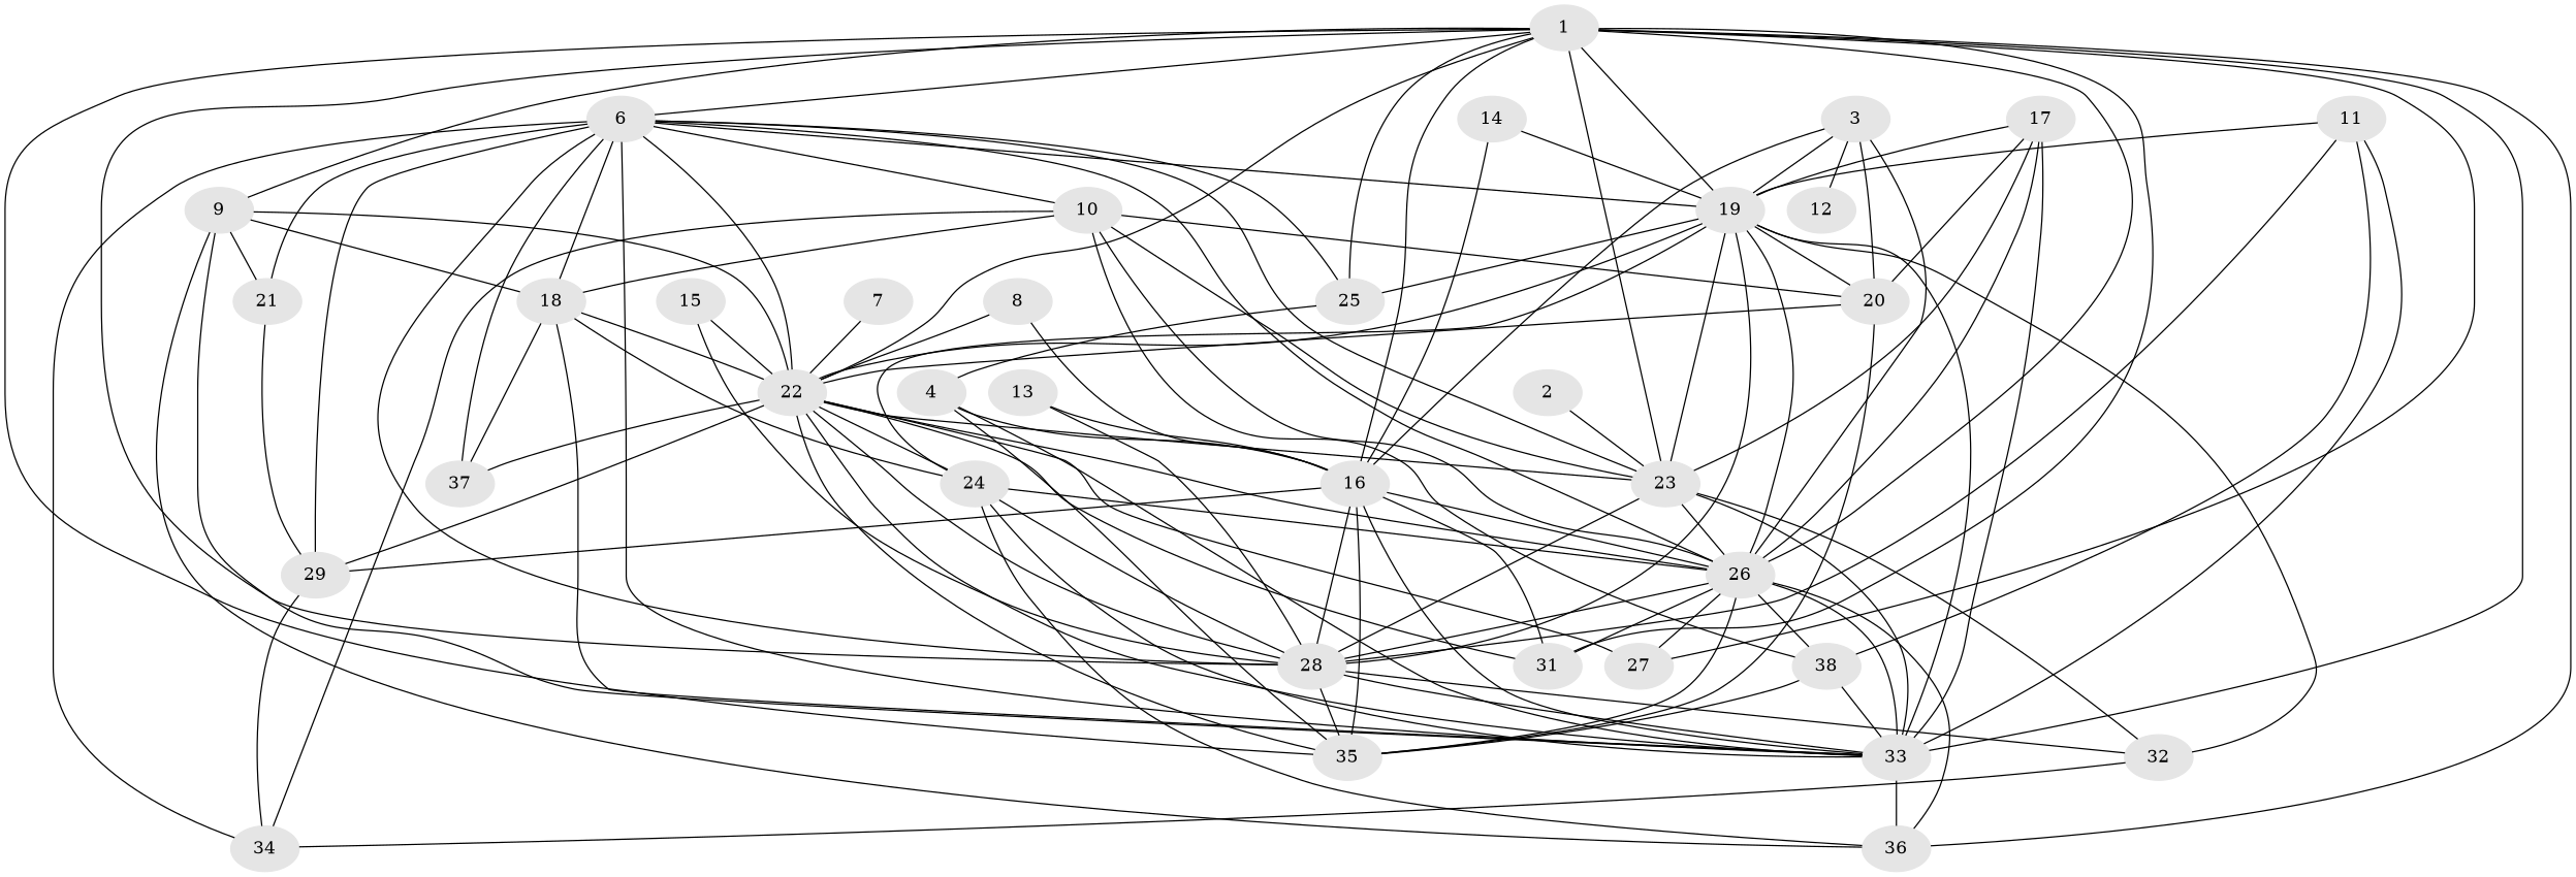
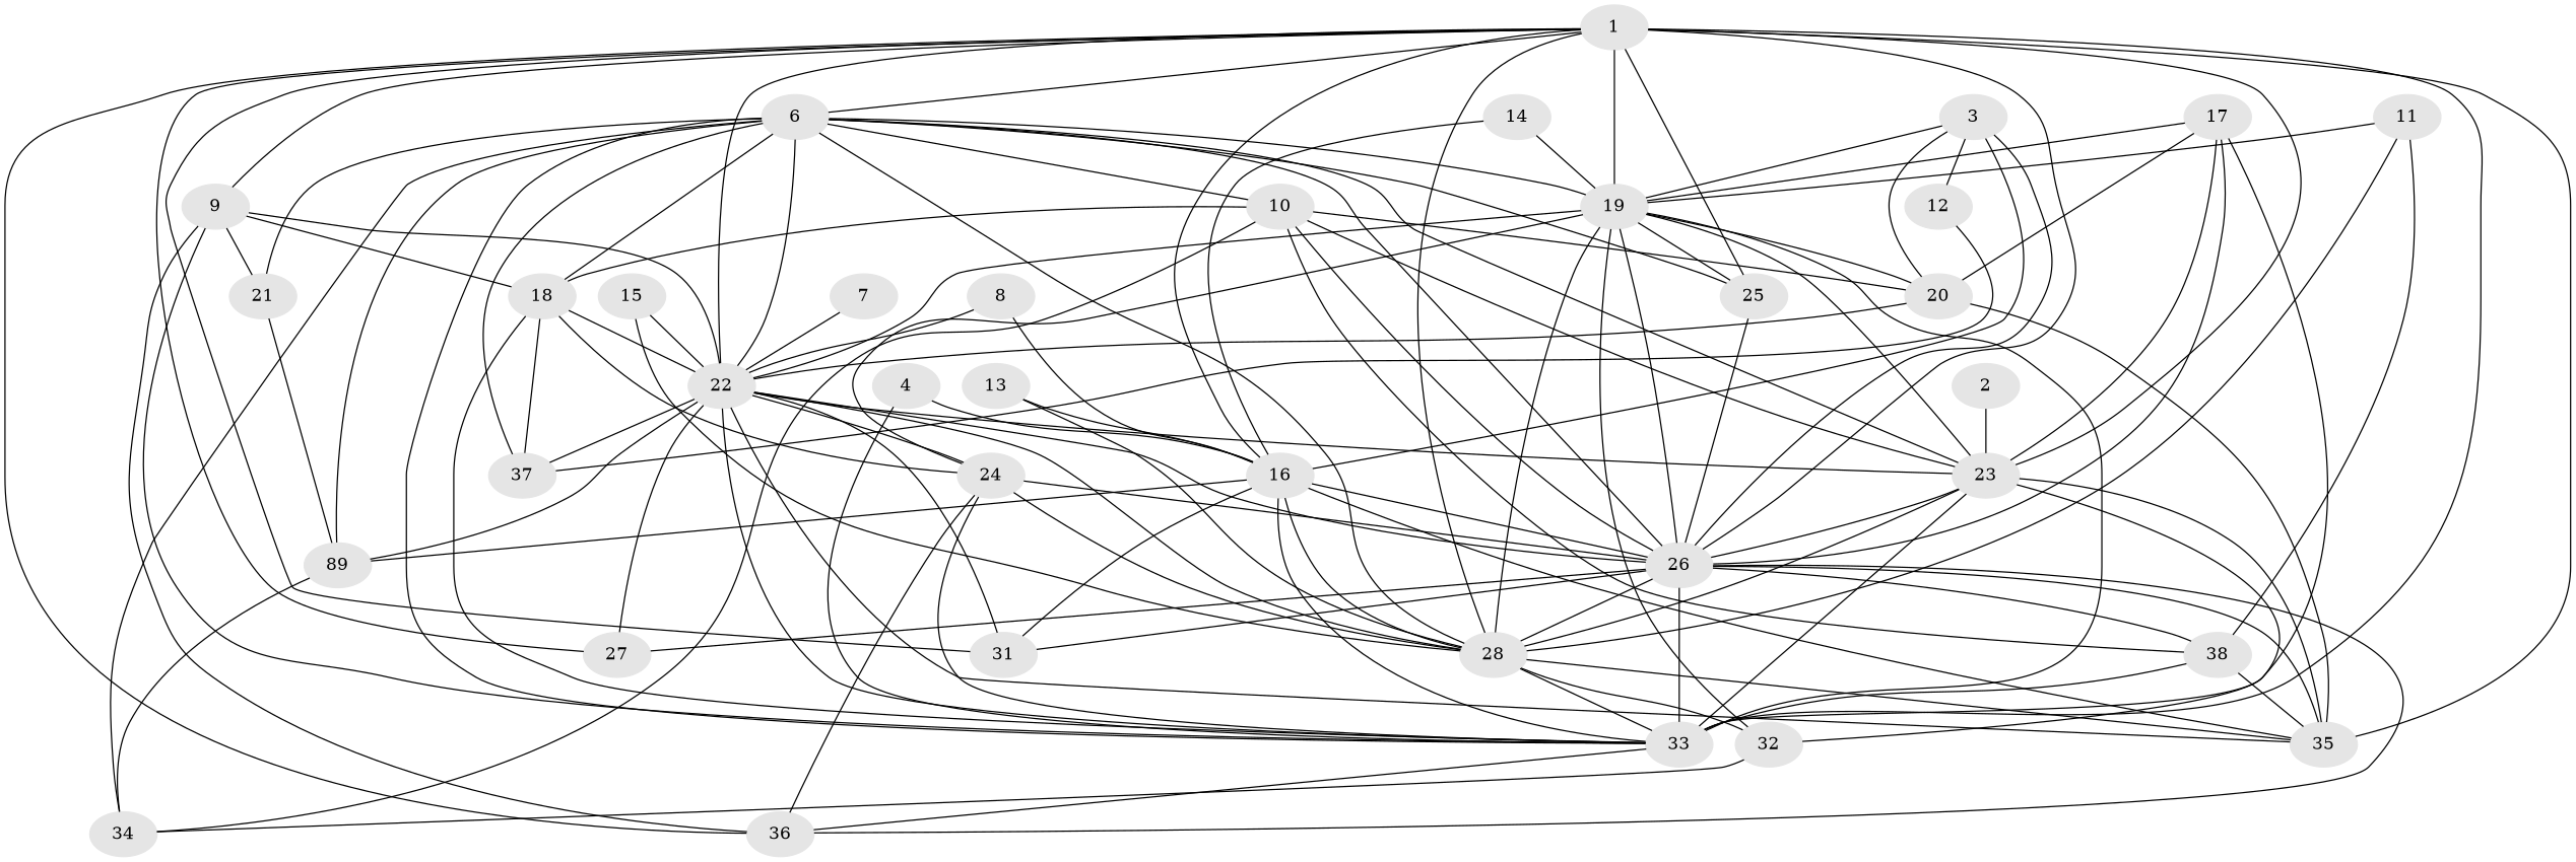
  graph {
    node [color=gray90 style=filled]
    edge [weight=1.0]
    1
    6
    9
    16
    19
    22
    23
    25
    26
    27
    28
    31
    33
    35
    36
    10
    18
    21
-   29
+   29 [label=89]
    34
    37
    20
    24
    32
    n25 [label=38]
    2
    3
    12
    4
    7
    8
    11
    13
    14
    15
    17
    1 -- 6 [weight=2.0]
    1 -- 9
    1 -- 16
    1 -- 19 [weight=3.0]
    1 -- 22
    1 -- 23 [weight=2.0]
    1 -- 25
    1 -- 26 [weight=2.0]
    1 -- 27
    1 -- 28 [weight=3.0]
    1 -- 31
    1 -- 33 [weight=3.0]
    1 -- 35
    1 -- 36
    6 -- 19 [weight=3.0]
    6 -- 22
    6 -- 23
    6 -- 25
    6 -- 26
    6 -- 28
    6 -- 33 [weight=3.0]
    6 -- 10
    6 -- 18 [weight=2.0]
    6 -- 21
    6 -- 29 [weight=2.0]
    6 -- 34
    6 -- 37
    9 -- 22
    9 -- 33
    9 -- 36
    9 -- 18
    9 -- 21
    16 -- 26 [weight=3.0]
    16 -- 28
    16 -- 31
    16 -- 33
    16 -- 35
    16 -- 29
    19 -- 22 [weight=5.0]
    19 -- 23 [weight=2.0]
    19 -- 25 [weight=2.0]
    19 -- 26 [weight=2.0]
    19 -- 28 [weight=3.0]
    19 -- 33 [weight=6.0]
    19 -- 20
    19 -- 24
    19 -- 32
    22 -- 23
    22 -- 26 [weight=2.0]
    22 -- 27
    22 -- 28
    22 -- 31
    22 -- 33 [weight=4.0]
    22 -- 35
    22 -- 29
    22 -- 37
    22 -- 24 [weight=2.0]
    23 -- 26 [weight=2.0]
    23 -- 28 [weight=2.0]
    23 -- 33 [weight=4.0]
-   4 -- 35
+   23 -- 35
    23 -- 32
-   25 -- 4
+   25 -- 26
    26 -- 27
    26 -- 28 [weight=2.0]
    26 -- 31
    26 -- 33 [weight=4.0]
    26 -- 35
    26 -- 36
    26 -- n25
    28 -- 33 [weight=3.0]
    28 -- 35
    28 -- 32
    33 -- 36
    10 -- 23
    10 -- 26
    10 -- 18
    10 -- 34
    10 -- 20
    10 -- n25
    18 -- 22 [weight=2.0]
    18 -- 33
    18 -- 37 [weight=2.0]
    18 -- 24
    21 -- 29
    29 -- 34
    20 -- 22
    20 -- 35
    24 -- 26
    24 -- 28
    24 -- 33
    24 -- 36
    32 -- 34
    n25 -- 33
    n25 -- 35
    2 -- 23
    3 -- 16
    3 -- 19
    3 -- 26 [weight=2.0]
    3 -- 20
    3 -- 12
+   12 -- 37
    4 -- 16
    4 -- 33
    7 -- 22
    8 -- 16
    8 -- 22
    11 -- 19
    11 -- 28 [weight=3.0]
-   11 -- 33
    11 -- n25
    13 -- 16
    13 -- 28
    14 -- 16
    14 -- 19
    15 -- 22
    15 -- 28
    17 -- 19
    17 -- 23
    17 -- 26
    17 -- 33
    17 -- 20
  }
